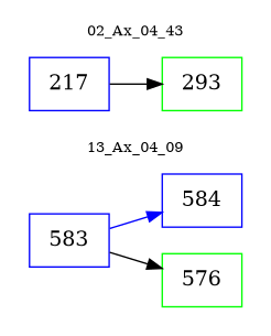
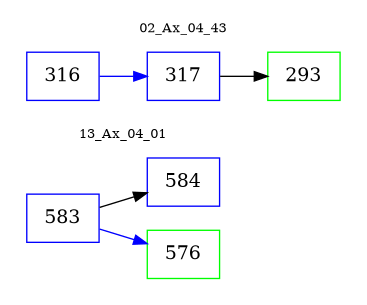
  digraph {
    rankdir=LR
    node [color=blue shape=box]
    edge [color=blue]
    n1 [label=583]
    n2 [color=green label=576]
    n3 [label=584]
+   n4 [label=316]
    n5 [color=green label=293]
-   n6 [label=217]
+   n6 [label=317]
    subgraph cluster_1 {
      color=white
      fontsize=10
-     label="13_Ax_04_09"
+     label="13_Ax_04_01"
      n1
      n2
      n3
    }
    subgraph cluster_2 {
      color=white
      fontsize=10
      label="02_Ax_04_43"
+     n4
      n5
      n6
    }
-   n1 -> n2 [color=black]
-   n1 -> n3
+   n1 -> n2
+   n1 -> n3 [color=black]
+   n4 -> n6
    n6 -> n5 [color=black]
  }
